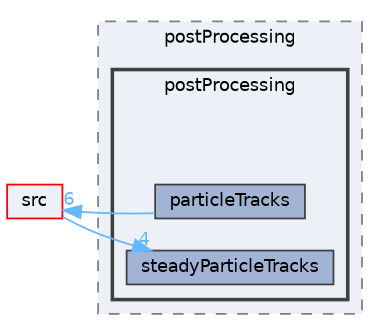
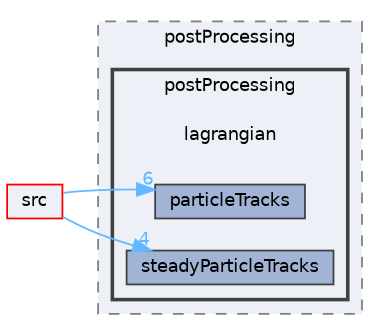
  digraph {
    compound=true
    rankdir=LR
    node [fontname=Helvetica fontsize=10 shape=box color=grey25 fillcolor="#a2b4d6" style=filled]
    edge [color=steelblue1 fontcolor=steelblue1 fontname=Helvetica fontsize=10 labeldistance=1.5 labelfontname=Helvetica labelfontsize=10]
+   n1 [height=0.2 label=lagrangian shape=plaintext width=0.4 color="" fillcolor="" style=""]
    n2 [height=0.2 label=particleTracks width=0.4]
    n3 [height=0.2 label=steadyParticleTracks width=0.4]
    n4 [color=red fillcolor="#edf0f7" height=0.2 label=src width=0.4]
    subgraph cluster_1 {
      bgcolor="#edf0f7"
      fontname=Helvetica
      fontsize=10
      label=postProcessing
      pencolor=grey50
      style="filled,dashed"
      subgraph cluster_2 {
        bgcolor="#edf0f7"
        fontname=Helvetica
        fontsize=10
        label=postProcessing
        pencolor=grey25
        style="filled,bold"
+       n1
        n2
        n3
      }
    }
-   n2 -> n4 [headlabel=6]
+   n4 -> n2 [headlabel=6]
    n4 -> n3 [headlabel=4]
  }
